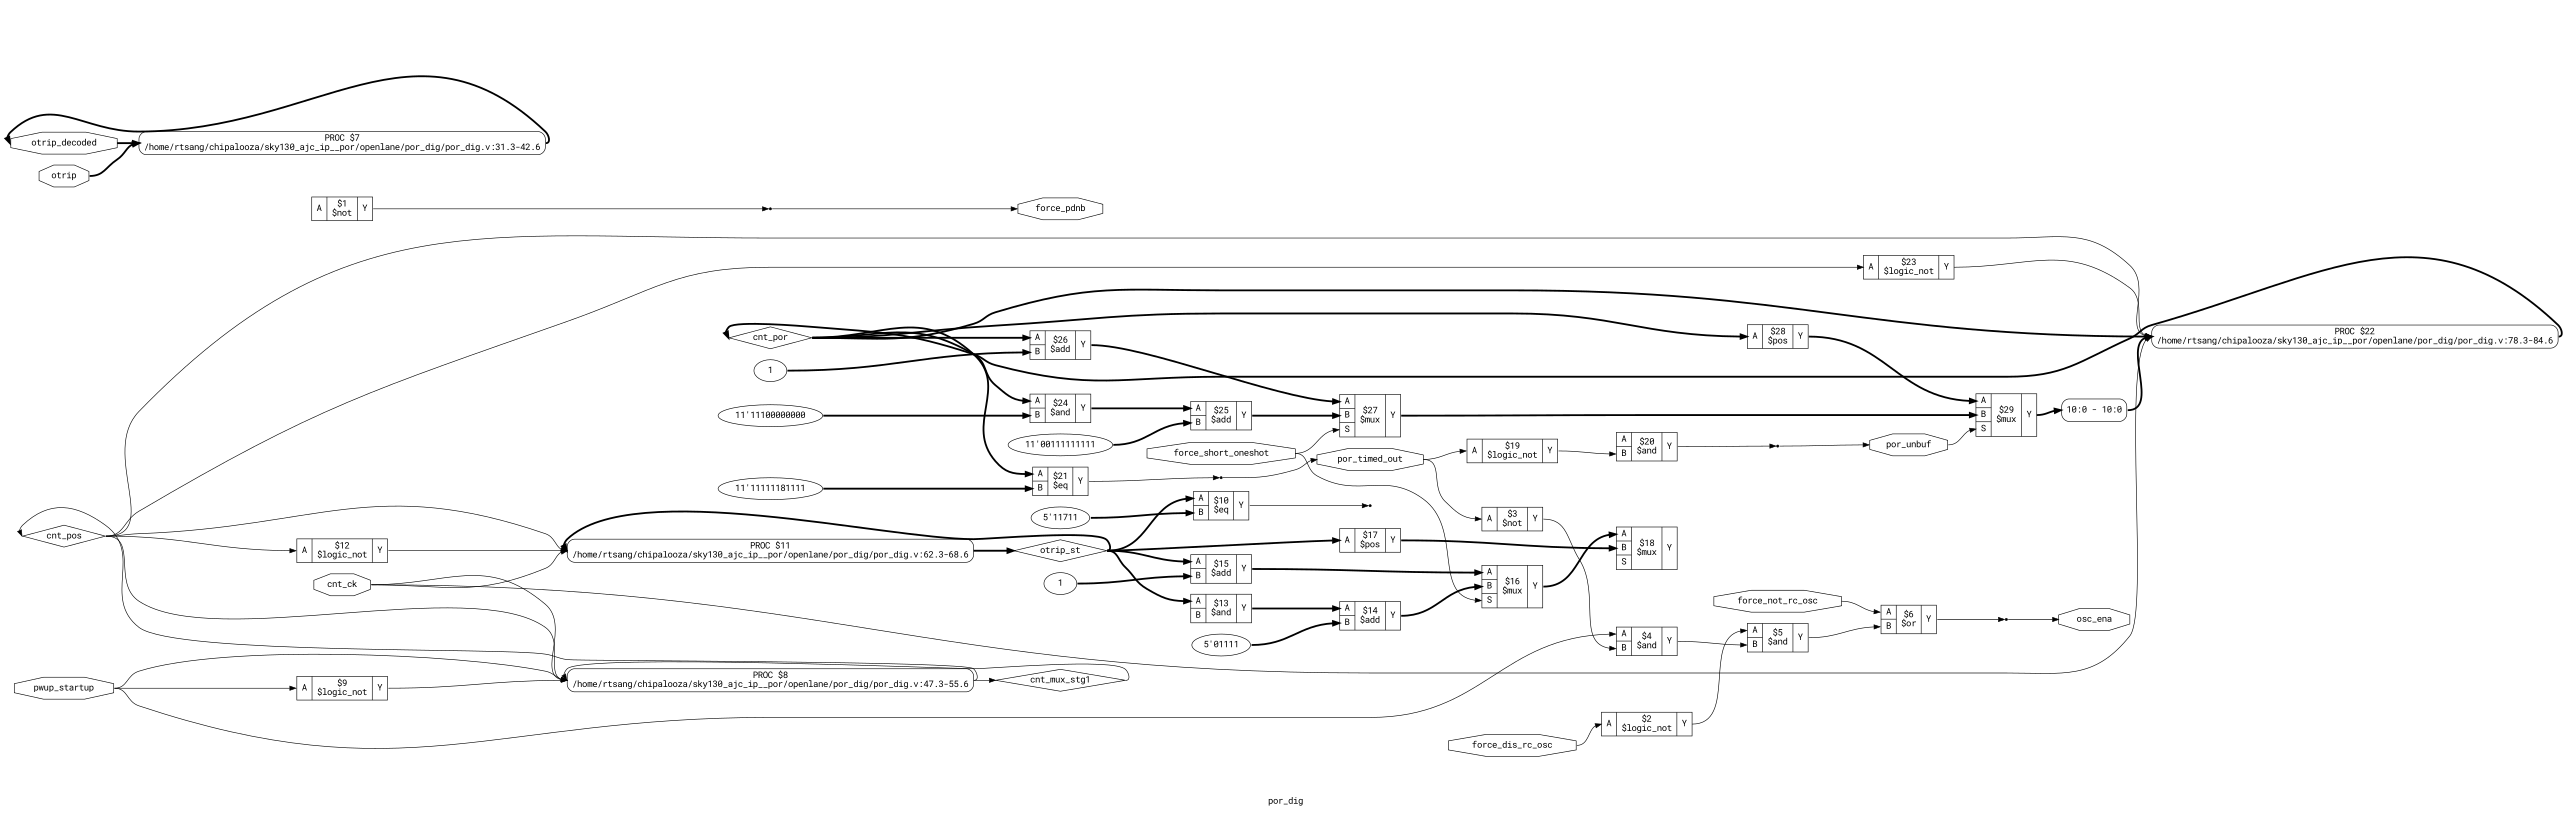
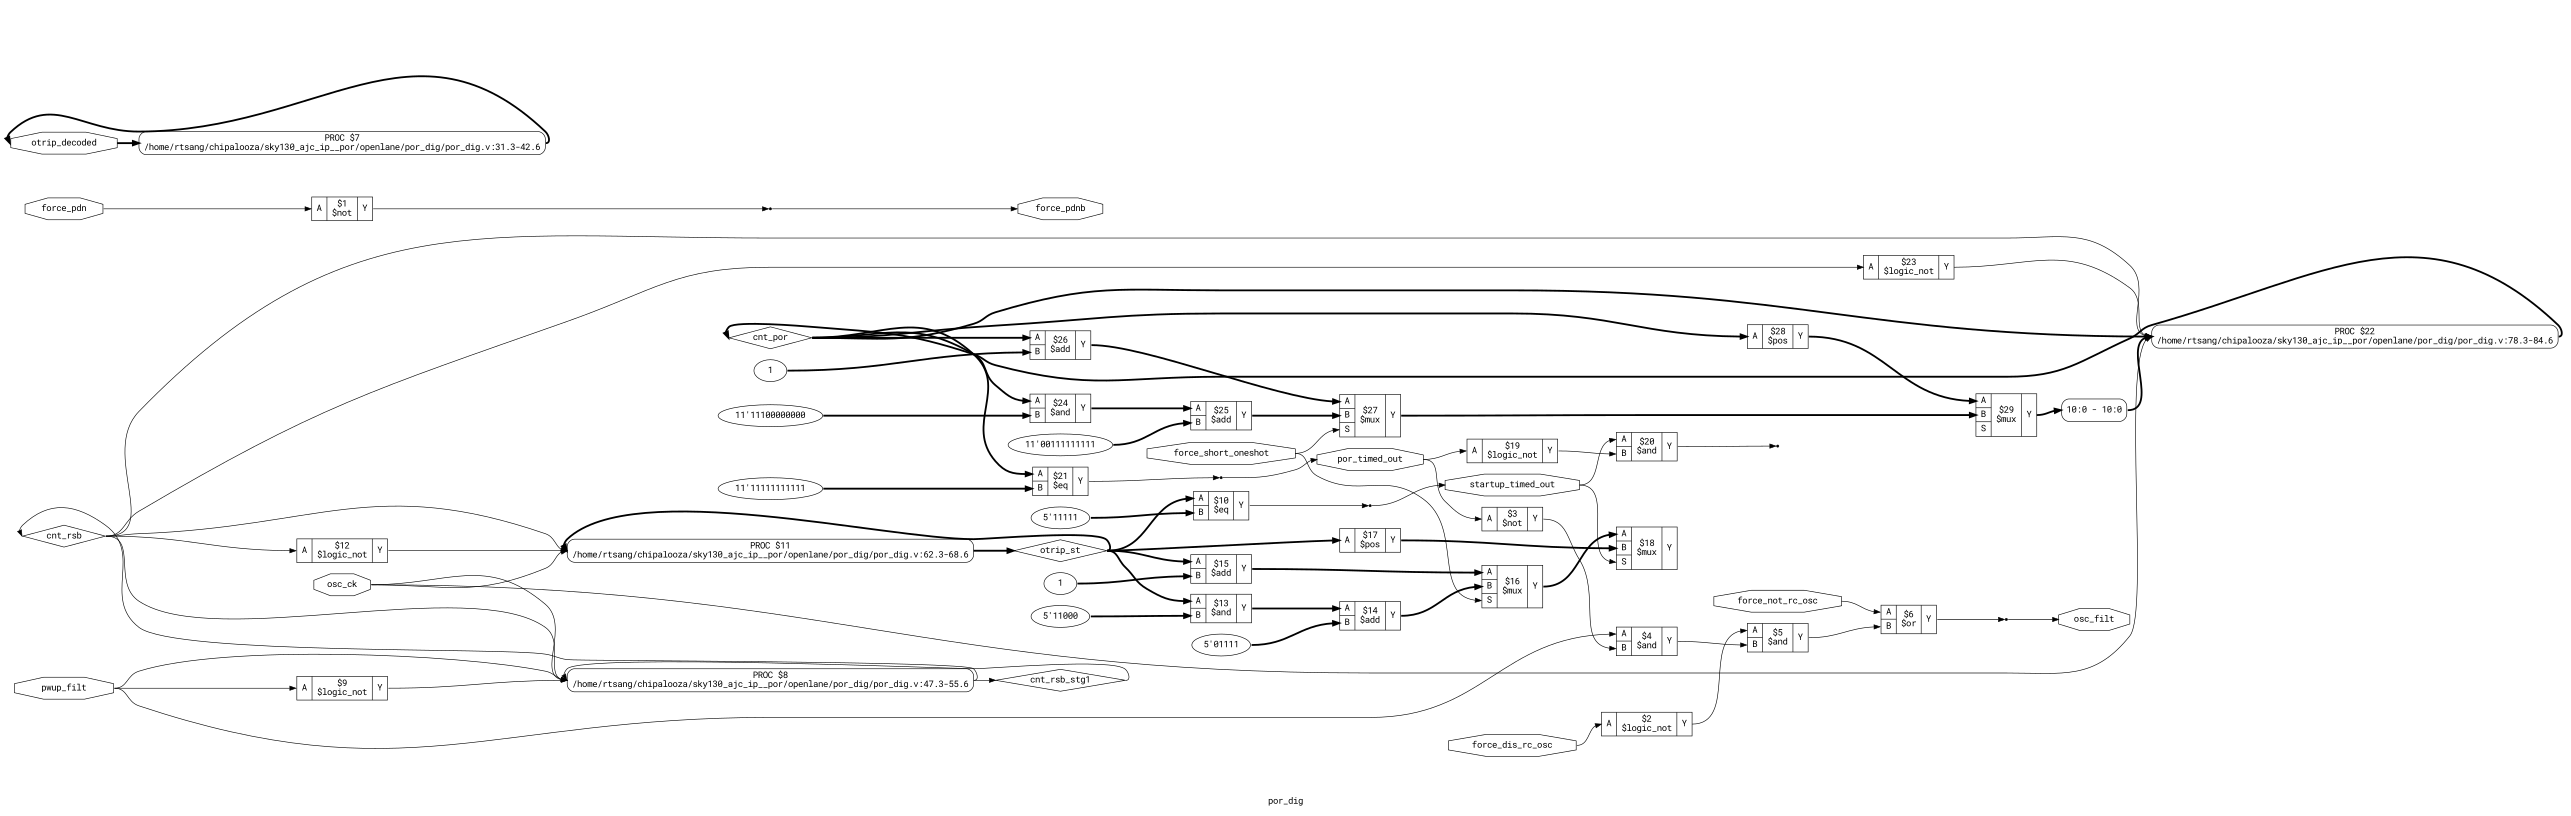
  digraph {
    fontname="Roboto Mono"
    label=por_dig
    rankdir=LR
    remincross=true
    node [fontname="Roboto Mono" shape=record]
    edge [color=black fontcolor=black fontname="Roboto Mono" headport=w tailport=e]
    n1 [color=black fontcolor=black label=cnt_por shape=diamond]
    n2 [label="{{<p49> A}|$28\n$pos|{<p52> Y}}"]
    n3 [label="{{<p49> A|<p50> B}|$26\n$add|{<p52> Y}}"]
    n4 [label="{{<p49> A|<p50> B}|$24\n$and|{<p52> Y}}"]
    n5 [label="{{<p49> A|<p50> B}|$21\n$eq|{<p52> Y}}"]
    n6 [label="PROC $22\n/home/rtsang/chipalooza/sky130_ajc_ip__por/openlane/por_dig/por_dig.v:78.3-84.6" shape=box style=rounded]
    n7 [label="{{<p49> A|<p50> B|<p51> S}|$29\n$mux|{<p52> Y}}"]
    n8 [label="{{<p49> A|<p50> B|<p51> S}|$27\n$mux|{<p52> Y}}"]
    n9 [label="{{<p49> A|<p50> B}|$25\n$add|{<p52> Y}}"]
    x18 [shape=point]
    n11 [color=black fontcolor=black label=otrip_st shape=diamond]
    n12 [label="{{<p49> A}|$17\n$pos|{<p52> Y}}"]
    n13 [label="{{<p49> A|<p50> B}|$15\n$add|{<p52> Y}}"]
    n14 [label="{{<p49> A|<p50> B}|$13\n$and|{<p52> Y}}"]
    n15 [label="{{<p49> A|<p50> B}|$10\n$eq|{<p52> Y}}"]
    n16 [label="PROC $11\n/home/rtsang/chipalooza/sky130_ajc_ip__por/openlane/por_dig/por_dig.v:62.3-68.6" shape=box style=rounded]
    n17 [label="{{<p49> A|<p50> B|<p51> S}|$18\n$mux|{<p52> Y}}"]
    n18 [label="{{<p49> A|<p50> B|<p51> S}|$16\n$mux|{<p52> Y}}"]
    n19 [label="{{<p49> A|<p50> B}|$14\n$add|{<p52> Y}}"]
    x16 [shape=point]
-   n21 [color=black fontcolor=black label=cnt_pos shape=diamond]
+   n21 [color=black fontcolor=black label=cnt_rsb shape=diamond]
    n22 [label="{{<p49> A}|$23\n$logic_not|{<p52> Y}}"]
    n23 [label="{{<p49> A}|$12\n$logic_not|{<p52> Y}}"]
    n24 [label="PROC $8\n/home/rtsang/chipalooza/sky130_ajc_ip__por/openlane/por_dig/por_dig.v:47.3-55.6" shape=box style=rounded]
-   n25 [color=black fontcolor=black label=cnt_mux_stg1 shape=diamond]
+   n25 [color=black fontcolor=black label=cnt_rsb_stg1 shape=diamond]
    n26 [color=black fontcolor=black label=por_timed_out shape=octagon]
    n27 [label="{{<p49> A}|$19\n$logic_not|{<p52> Y}}"]
    n28 [label="{{<p49> A}|$3\n$not|{<p52> Y}}"]
    n29 [label="{{<p49> A|<p50> B}|$20\n$and|{<p52> Y}}"]
    n30 [label="{{<p49> A|<p50> B}|$4\n$and|{<p52> Y}}"]
+   n31 [color=black fontcolor=black label=startup_timed_out shape=octagon]
    x17 [shape=point]
-   n33 [color=black fontcolor=black label=por_unbuf shape=octagon]
    n34 [color=black fontcolor=black label="<s0> 10:0 - 10:0 " style=rounded]
    n35 [color=black fontcolor=black label=force_pdnb shape=octagon]
    n36 [color=black fontcolor=black label=otrip_decoded shape=octagon]
    n37 [label="PROC $7\n/home/rtsang/chipalooza/sky130_ajc_ip__por/openlane/por_dig/por_dig.v:31.3-42.6" shape=box style=rounded]
-   n38 [color=black fontcolor=black label=osc_ena shape=octagon]
-   n39 [color=black fontcolor=black label=cnt_ck shape=octagon]
-   n40 [color=black fontcolor=black label=pwup_startup shape=octagon]
+   n38 [color=black fontcolor=black label=osc_filt shape=octagon]
+   n39 [color=black fontcolor=black label=osc_ck shape=octagon]
+   n40 [color=black fontcolor=black label=pwup_filt shape=octagon]
    n41 [label="{{<p49> A}|$9\n$logic_not|{<p52> Y}}"]
    n42 [label="{{<p49> A|<p50> B}|$5\n$and|{<p52> Y}}"]
    n43 [color=black fontcolor=black label=force_short_oneshot shape=octagon]
    n44 [color=black fontcolor=black label=force_dis_rc_osc shape=octagon]
    n45 [label="{{<p49> A}|$2\n$logic_not|{<p52> Y}}"]
    n46 [color=black fontcolor=black label=force_not_rc_osc shape=octagon]
    n47 [label="{{<p49> A|<p50> B}|$6\n$or|{<p52> Y}}"]
    x15 [shape=point]
+   n49 [color=black fontcolor=black label=force_pdn shape=octagon]
    n50 [label="{{<p49> A}|$1\n$not|{<p52> Y}}"]
    x14 [shape=point]
-   n52 [color=black fontcolor=black label=otrip shape=octagon]
    n53 [label=1 shape=""]
    n54 [label="11'00111111111" shape=""]
    n55 [label="11'11100000000" shape=""]
-   n56 [label="11'11111181111" shape=""]
+   n56 [label="11'11111111111" shape=""]
    n57 [label=1 shape=""]
    n58 [label="5'01111" shape=""]
-   n60 [label="5'11711" shape=""]
+   n59 [label="5'11000" shape=""]
+   n60 [label="5'11111" shape=""]
    n1 -> n2 [headport="p49:w" style="setlinewidth(3)"]
    n1 -> n3 [headport="p49:w" style="setlinewidth(3)"]
    n1 -> n4 [headport="p49:w" style="setlinewidth(3)"]
    n1 -> n5 [headport="p49:w" style="setlinewidth(3)"]
    n1 -> n6 [style="setlinewidth(3)"]
    n2 -> n7 [headport="p49:w" style="setlinewidth(3)" tailport="p52:e"]
    n3 -> n8 [headport="p49:w" style="setlinewidth(3)" tailport="p52:e"]
    n4 -> n9 [headport="p49:w" style="setlinewidth(3)" tailport="p52:e"]
    n5 -> x18 [tailport="p52:e"]
    n6 -> n1 [style="setlinewidth(3)"]
    n7 -> n34 [headport="s0:w" style="setlinewidth(3)" tailport="p52:e"]
    n8 -> n7 [headport="p50:w" style="setlinewidth(3)" tailport="p52:e"]
    n9 -> n8 [headport="p50:w" style="setlinewidth(3)" tailport="p52:e"]
    x18 -> n26
    n11 -> n12 [headport="p49:w" style="setlinewidth(3)"]
    n11 -> n13 [headport="p49:w" style="setlinewidth(3)"]
    n11 -> n14 [headport="p49:w" style="setlinewidth(3)"]
    n11 -> n15 [headport="p49:w" style="setlinewidth(3)"]
    n11 -> n16 [style="setlinewidth(3)"]
    n12 -> n17 [headport="p50:w" style="setlinewidth(3)" tailport="p52:e"]
    n13 -> n18 [headport="p49:w" style="setlinewidth(3)" tailport="p52:e"]
    n14 -> n19 [headport="p49:w" style="setlinewidth(3)" tailport="p52:e"]
    n15 -> x16 [tailport="p52:e"]
    n16 -> n11 [style="setlinewidth(3)"]
    n18 -> n17 [headport="p49:w" style="setlinewidth(3)" tailport="p52:e"]
    n19 -> n18 [headport="p50:w" style="setlinewidth(3)" tailport="p52:e"]
+   x16 -> n31
    n21 -> n6
    n21 -> n16
    n21 -> n22 [headport="p49:w"]
    n21 -> n23 [headport="p49:w"]
    n21 -> n24
    n22 -> n6 [tailport="p52:e"]
    n23 -> n16 [tailport="p52:e"]
    n24 -> n21
    n24 -> n25
    n25 -> n24
    n26 -> n27 [headport="p49:w"]
    n26 -> n28 [headport="p49:w"]
    n27 -> n29 [headport="p50:w" tailport="p52:e"]
    n28 -> n30 [headport="p50:w" tailport="p52:e"]
    n29 -> x17 [tailport="p52:e"]
    n30 -> n42 [headport="p50:w" tailport="p52:e"]
-   x17 -> n33
-   n33 -> n7 [headport="p51:w"]
+   n31 -> n17 [headport="p51:w"]
+   n31 -> n29 [headport="p49:w"]
    n34 -> n6 [style="setlinewidth(3)"]
    n36 -> n37 [style="setlinewidth(3)"]
    n37 -> n36 [style="setlinewidth(3)"]
    n39 -> n6
    n39 -> n16
    n39 -> n24
    n40 -> n24
    n40 -> n30 [headport="p49:w"]
    n40 -> n41 [headport="p49:w"]
    n41 -> n24 [tailport="p52:e"]
    n42 -> n47 [headport="p50:w" tailport="p52:e"]
    n43 -> n8 [headport="p51:w"]
    n43 -> n18 [headport="p51:w"]
    n44 -> n45 [headport="p49:w"]
    n45 -> n42 [headport="p49:w" tailport="p52:e"]
    n46 -> n47 [headport="p49:w"]
    n47 -> x15 [tailport="p52:e"]
    x15 -> n38
+   n49 -> n50 [headport="p49:w"]
    n50 -> x14 [tailport="p52:e"]
    x14 -> n35
-   n52 -> n37 [style="setlinewidth(3)"]
    n53 -> n3 [headport="p50:w" style="setlinewidth(3)"]
    n54 -> n9 [headport="p50:w" style="setlinewidth(3)"]
    n55 -> n4 [headport="p50:w" style="setlinewidth(3)"]
    n56 -> n5 [headport="p50:w" style="setlinewidth(3)"]
    n57 -> n13 [headport="p50:w" style="setlinewidth(3)"]
    n58 -> n19 [headport="p50:w" style="setlinewidth(3)"]
+   n59 -> n14 [headport="p50:w" style="setlinewidth(3)"]
    n60 -> n15 [headport="p50:w" style="setlinewidth(3)"]
  }
